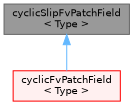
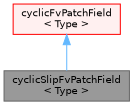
  digraph {
    node [fontname=Helvetica fontsize=10 shape=box style=filled]
    n1 [color=gray40 fillcolor=grey60 fontcolor=black height=0.2 label="cyclicSlipFvPatchField\l\< Type \>" width=0.4]
    n2 [color=red fillcolor="#FFF0F0" height=0.2 label="cyclicFvPatchField\l\< Type \>" width=0.4]
-   n1 -> n2 [color=steelblue1 dir=back fontname=Helvetica fontsize=10 labelfontname=Helvetica labelfontsize=10 style=solid]
+   n2 -> n1 [color=steelblue1 dir=back fontname=Helvetica fontsize=10 labelfontname=Helvetica labelfontsize=10 style=solid]
  }
